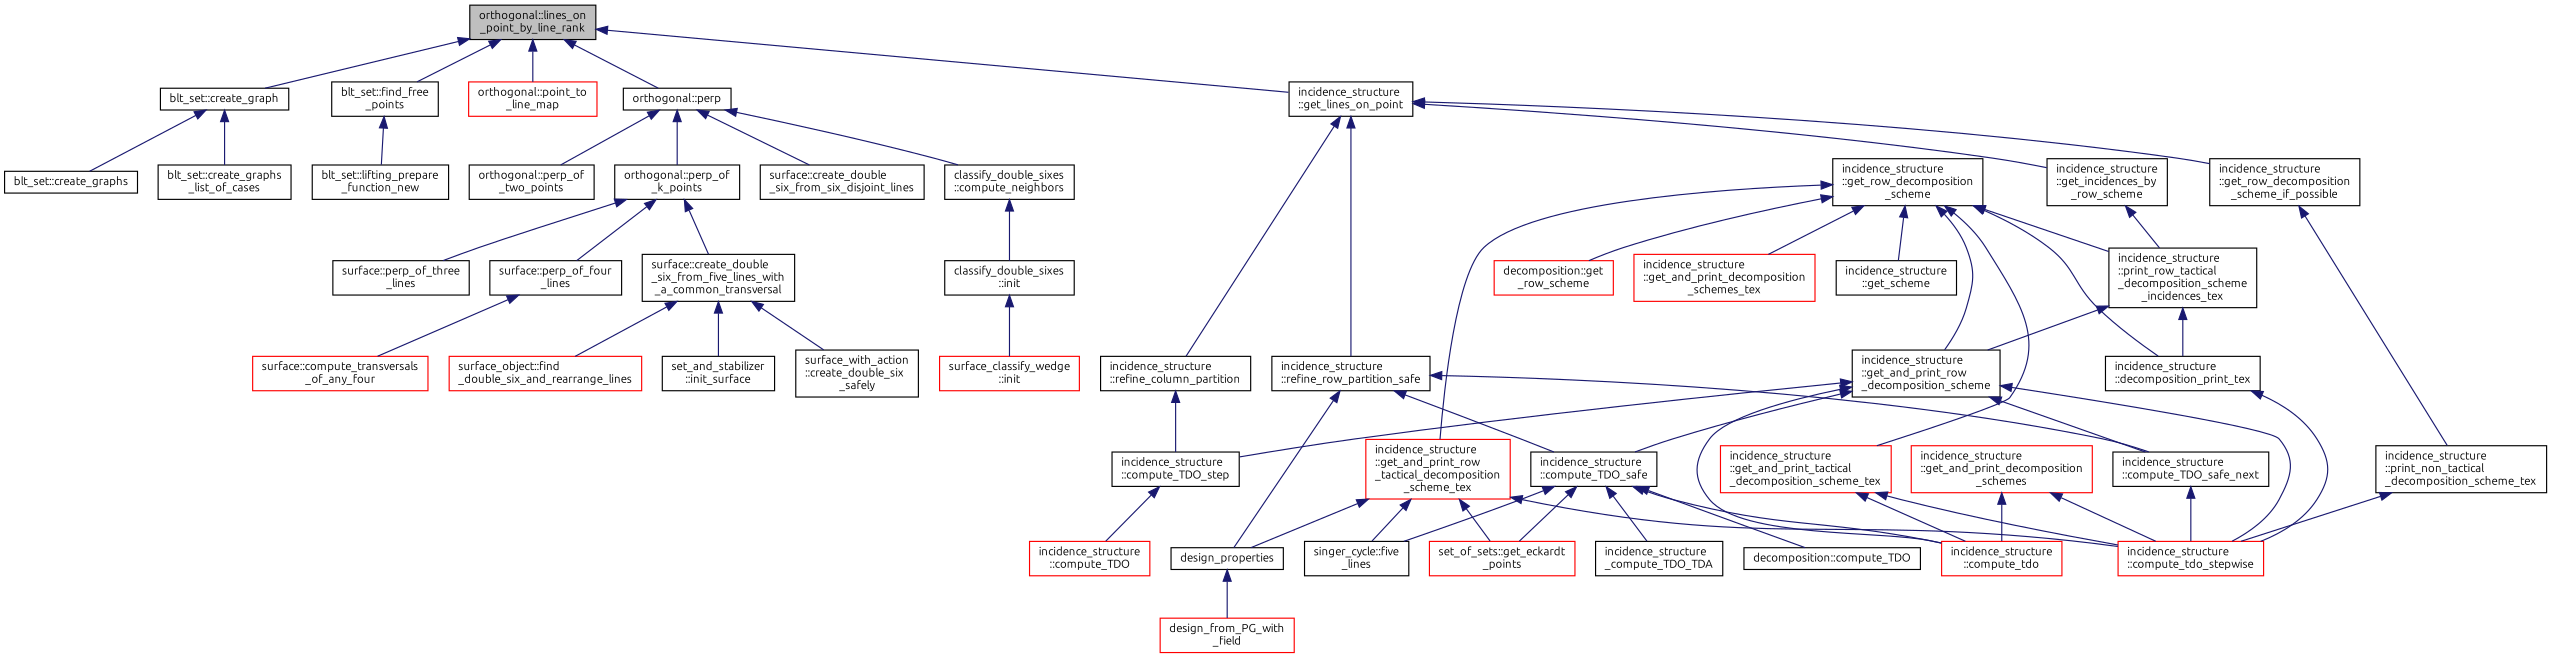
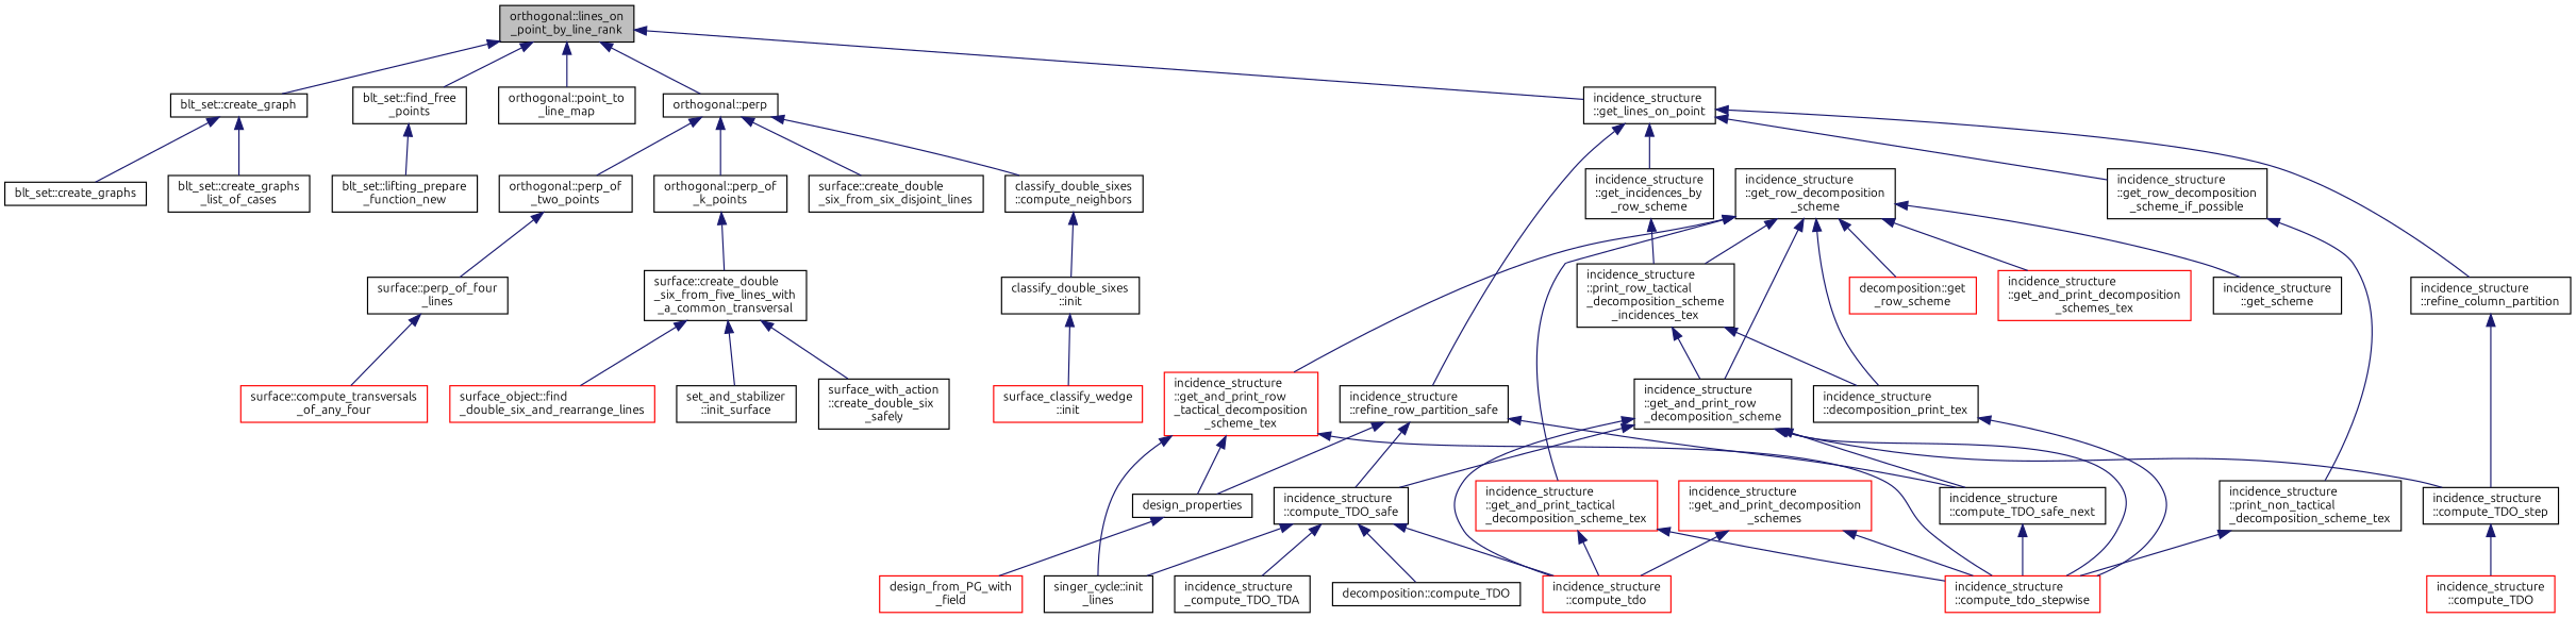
  digraph {
    fontname=Ubuntu
    rankdir=TB
    node [color=black fillcolor=white fontname=Ubuntu fontsize=10 shape=record style=filled]
    edge [color=midnightblue dir=back fontname=Ubuntu fontsize=10 labelfontname=Helvetica labelfontsize=10 style=solid]
    n1 [fillcolor=grey75 fontcolor=black height=0.2 label="orthogonal::lines_on\l_point_by_line_rank" width=0.4]
    n2 [height=0.2 label="blt_set::create_graph" width=0.4]
    n3 [height=0.2 label="blt_set::find_free\l_points" width=0.4]
-   n4 [color=red height=0.2 label="orthogonal::point_to\l_line_map" width=0.4]
+   n4 [height=0.2 label="orthogonal::point_to\l_line_map" width=0.4]
    n5 [height=0.2 label="orthogonal::perp" width=0.4]
    n6 [height=0.2 label="incidence_structure\l::get_lines_on_point" width=0.4]
    n7 [height=0.2 label="blt_set::create_graphs" width=0.4]
    n8 [height=0.2 label="blt_set::create_graphs\l_list_of_cases" width=0.4]
    n9 [height=0.2 label="blt_set::lifting_prepare\l_function_new" width=0.4]
    n10 [height=0.2 label="orthogonal::perp_of\l_two_points" width=0.4]
    n11 [height=0.2 label="orthogonal::perp_of\l_k_points" width=0.4]
    n12 [height=0.2 label="surface::create_double\l_six_from_six_disjoint_lines" width=0.4]
    n13 [height=0.2 label="classify_double_sixes\l::compute_neighbors" width=0.4]
    n14 [height=0.2 label="incidence_structure\l::refine_row_partition_safe" width=0.4]
    n15 [height=0.2 label="incidence_structure\l::refine_column_partition" width=0.4]
    n16 [height=0.2 label="incidence_structure\l::get_incidences_by\l_row_scheme" width=0.4]
    n17 [height=0.2 label="incidence_structure\l::get_row_decomposition\l_scheme_if_possible" width=0.4]
-   n18 [height=0.2 label="surface::perp_of_three\l_lines" width=0.4]
    n19 [height=0.2 label="surface::perp_of_four\l_lines" width=0.4]
    n20 [height=0.2 label="surface::create_double\l_six_from_five_lines_with\l_a_common_transversal" width=0.4]
    n21 [height=0.2 label="classify_double_sixes\l::init" width=0.4]
    n22 [color=red height=0.2 label="surface::compute_transversals\l_of_any_four" width=0.4]
    n23 [color=red height=0.2 label="surface_object::find\l_double_six_and_rearrange_lines" width=0.4]
    n24 [height=0.2 label="set_and_stabilizer\l::init_surface" width=0.4]
    n25 [height=0.2 label="surface_with_action\l::create_double_six\l_safely" width=0.4]
    n26 [color=red height=0.2 label="surface_classify_wedge\l::init" width=0.4]
    n27 [height=0.2 label=design_properties width=0.4]
    n28 [height=0.2 label="incidence_structure\l::compute_TDO_safe_next" width=0.4]
    n29 [height=0.2 label="incidence_structure\l::compute_TDO_safe" width=0.4]
    n30 [height=0.2 label="incidence_structure\l::compute_TDO_step" width=0.4]
    n31 [height=0.2 label="incidence_structure\l::print_row_tactical\l_decomposition_scheme\l_incidences_tex" width=0.4]
    n32 [height=0.2 label="incidence_structure\l::get_row_decomposition\l_scheme" width=0.4]
    n33 [height=0.2 label="incidence_structure\l::get_and_print_row\l_decomposition_scheme" width=0.4]
    n34 [height=0.2 label="incidence_structure\l::decomposition_print_tex" width=0.4]
    n35 [color=red height=0.2 label="decomposition::get\l_row_scheme" width=0.4]
    n36 [color=red height=0.2 label="incidence_structure\l::get_and_print_decomposition\l_schemes_tex" width=0.4]
    n37 [color=red height=0.2 label="incidence_structure\l::get_and_print_tactical\l_decomposition_scheme_tex" width=0.4]
    n38 [height=0.2 label="incidence_structure\l::get_scheme" width=0.4]
    n39 [color=red height=0.2 label="incidence_structure\l::get_and_print_row\l_tactical_decomposition\l_scheme_tex" width=0.4]
    n40 [height=0.2 label="incidence_structure\l::print_non_tactical\l_decomposition_scheme_tex" width=0.4]
    n41 [color=red height=0.2 label="design_from_PG_with\l_field" width=0.4]
    n42 [color=red height=0.2 label="incidence_structure\l::compute_tdo_stepwise" width=0.4]
-   n43 [color=red height=0.2 label="set_of_sets::get_eckardt\l_points" width=0.4]
    n44 [height=0.2 label="decomposition::compute_TDO" width=0.4]
    n45 [color=red height=0.2 label="incidence_structure\l::compute_tdo" width=0.4]
    n46 [height=0.2 label="incidence_structure\l_compute_TDO_TDA" width=0.4]
-   n47 [height=0.2 label="singer_cycle::five\l_lines" width=0.4]
+   n47 [height=0.2 label="singer_cycle::init\l_lines" width=0.4]
    n48 [color=red height=0.2 label="incidence_structure\l::compute_TDO" width=0.4]
    n49 [color=red height=0.2 label="incidence_structure\l::get_and_print_decomposition\l_schemes" width=0.4]
    n1 -> n2
    n1 -> n3
    n1 -> n4
    n1 -> n5
    n1 -> n6
    n2 -> n7
    n2 -> n8
    n3 -> n9
    n5 -> n10
    n5 -> n11
    n5 -> n12
    n5 -> n13
    n6 -> n14
    n6 -> n15
    n6 -> n16
    n6 -> n17
-   n11 -> n18
-   n11 -> n19
+   n10 -> n19
    n11 -> n20
    n13 -> n21
    n14 -> n27
    n14 -> n28
    n14 -> n29
    n15 -> n30
    n16 -> n31
    n17 -> n40
    n19 -> n22
    n20 -> n23
    n20 -> n24
    n20 -> n25
    n21 -> n26
    n27 -> n41
    n28 -> n42
-   n29 -> n43
    n29 -> n44
    n29 -> n45
    n29 -> n46
    n29 -> n47
    n30 -> n48
    n31 -> n33
    n31 -> n34
    n32 -> n31
    n32 -> n33
    n32 -> n34
    n32 -> n35
    n32 -> n36
    n32 -> n37
    n32 -> n38
    n32 -> n39
    n33 -> n28
    n33 -> n29
    n33 -> n30
    n33 -> n42
    n33 -> n45
    n34 -> n42
    n37 -> n42
    n37 -> n45
    n39 -> n27
    n39 -> n42
-   n39 -> n43
    n39 -> n47
    n40 -> n42
    n49 -> n42
    n49 -> n45
  }
